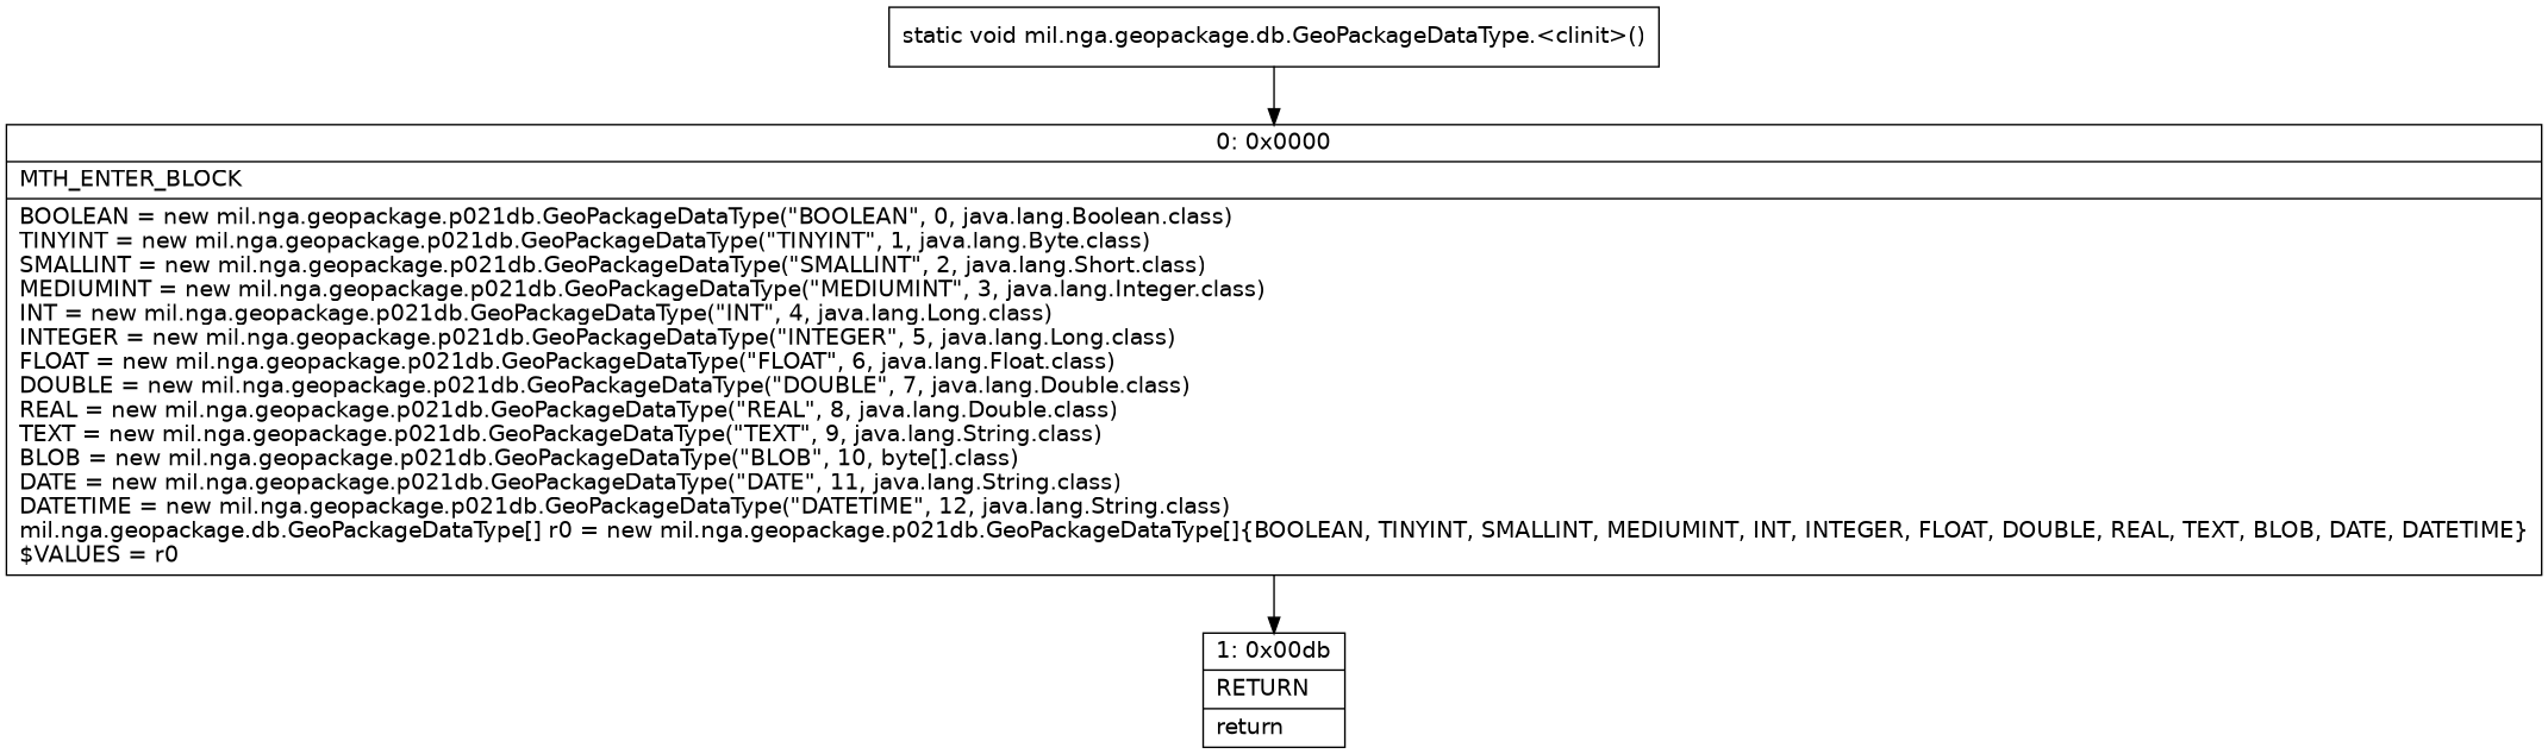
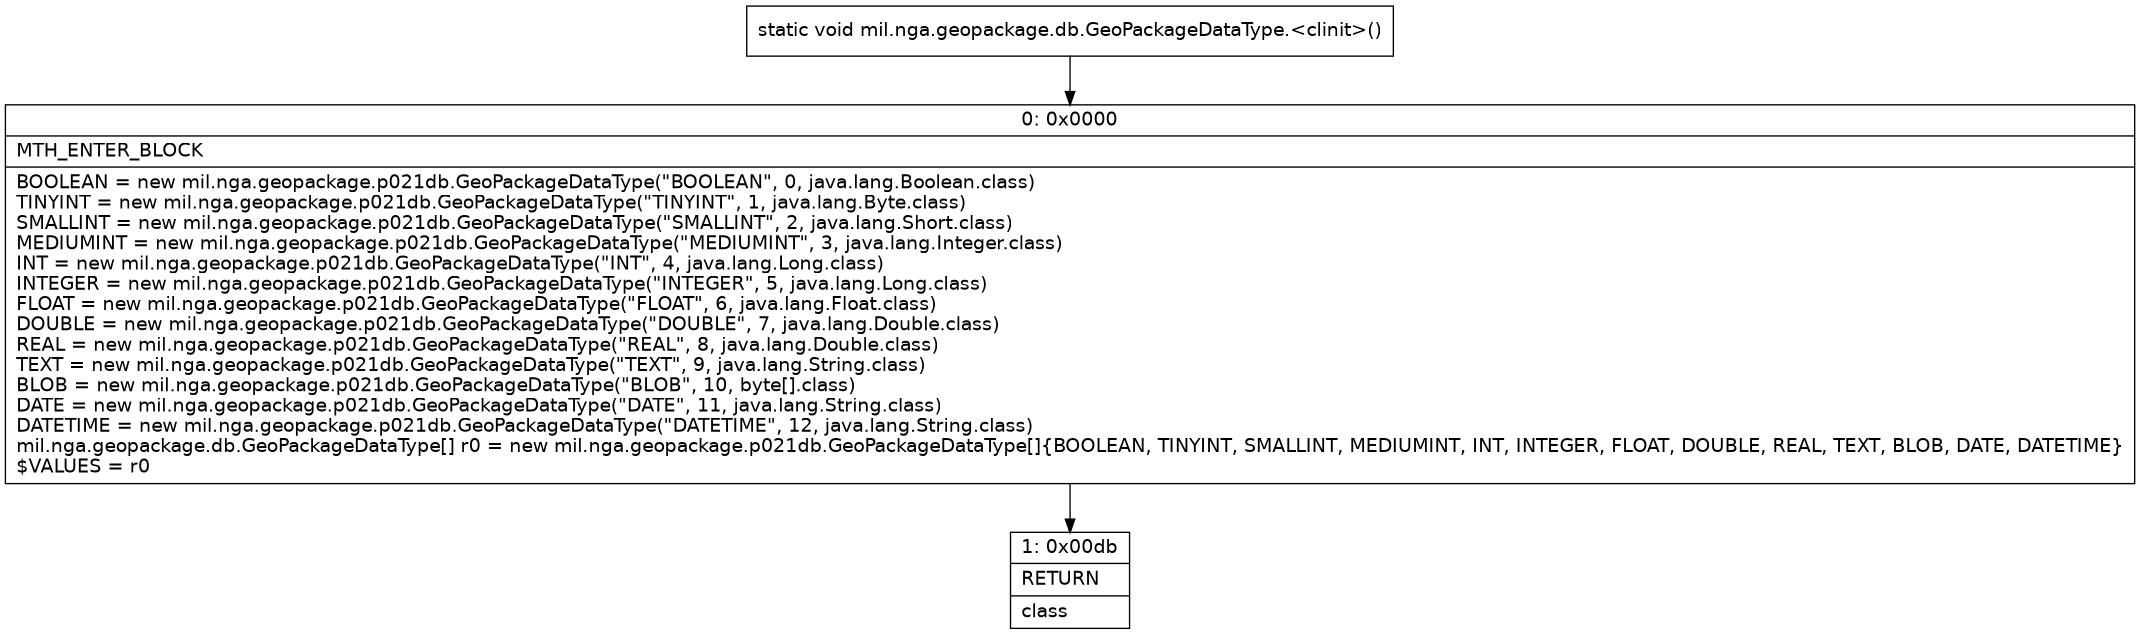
  digraph {
    fontname="DejaVu Sans"
    node [shape=record fontname="DejaVu Sans"]
    edge [fontname="DejaVu Sans"]
    n1 [label="{0\:\ 0x0000|MTH_ENTER_BLOCK\l|BOOLEAN = new mil.nga.geopackage.p021db.GeoPackageDataType(\"BOOLEAN\", 0, java.lang.Boolean.class)\lTINYINT = new mil.nga.geopackage.p021db.GeoPackageDataType(\"TINYINT\", 1, java.lang.Byte.class)\lSMALLINT = new mil.nga.geopackage.p021db.GeoPackageDataType(\"SMALLINT\", 2, java.lang.Short.class)\lMEDIUMINT = new mil.nga.geopackage.p021db.GeoPackageDataType(\"MEDIUMINT\", 3, java.lang.Integer.class)\lINT = new mil.nga.geopackage.p021db.GeoPackageDataType(\"INT\", 4, java.lang.Long.class)\lINTEGER = new mil.nga.geopackage.p021db.GeoPackageDataType(\"INTEGER\", 5, java.lang.Long.class)\lFLOAT = new mil.nga.geopackage.p021db.GeoPackageDataType(\"FLOAT\", 6, java.lang.Float.class)\lDOUBLE = new mil.nga.geopackage.p021db.GeoPackageDataType(\"DOUBLE\", 7, java.lang.Double.class)\lREAL = new mil.nga.geopackage.p021db.GeoPackageDataType(\"REAL\", 8, java.lang.Double.class)\lTEXT = new mil.nga.geopackage.p021db.GeoPackageDataType(\"TEXT\", 9, java.lang.String.class)\lBLOB = new mil.nga.geopackage.p021db.GeoPackageDataType(\"BLOB\", 10, byte[].class)\lDATE = new mil.nga.geopackage.p021db.GeoPackageDataType(\"DATE\", 11, java.lang.String.class)\lDATETIME = new mil.nga.geopackage.p021db.GeoPackageDataType(\"DATETIME\", 12, java.lang.String.class)\lmil.nga.geopackage.db.GeoPackageDataType[] r0 = new mil.nga.geopackage.p021db.GeoPackageDataType[]\{BOOLEAN, TINYINT, SMALLINT, MEDIUMINT, INT, INTEGER, FLOAT, DOUBLE, REAL, TEXT, BLOB, DATE, DATETIME\}\l$VALUES = r0\l}"]
-   n2 [label="{1\:\ 0x00db|RETURN\l|return\l}"]
+   n2 [label="{1\:\ 0x00db|RETURN\l|class\l}"]
    n3 [label="{static void mil.nga.geopackage.db.GeoPackageDataType.\<clinit\>() }"]
    n1 -> n2
    n3 -> n1
  }
